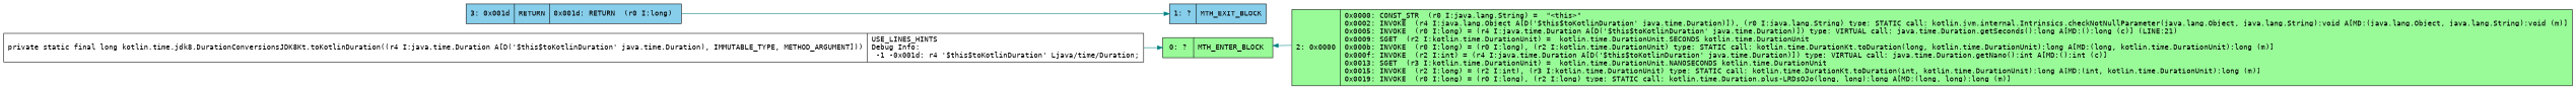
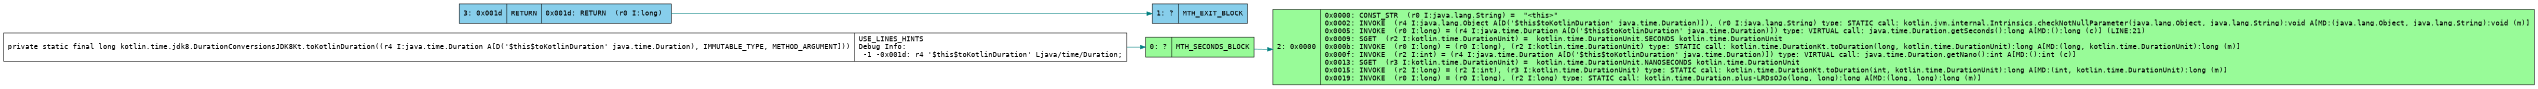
  digraph {
    fontname="DejaVu Sans Mono"
    rankdir=LR
    node [fillcolor=palegreen fontname="DejaVu Sans Mono" shape=record style=filled]
    edge [color=teal fontname="DejaVu Sans Mono"]
-   n1 [label="{0\:\ ?|MTH_ENTER_BLOCK\l}"]
+   n1 [label="{0\:\ ?|MTH_SECONDS_BLOCK\l}"]
    n2 [label="{2\:\ 0x0000|0x0000: CONST_STR  (r0 I:java.lang.String) =  \"\<this\>\" \l0x0002: INVOKE  (r4 I:java.lang.Object A[D('$this$toKotlinDuration' java.time.Duration)]), (r0 I:java.lang.String) type: STATIC call: kotlin.jvm.internal.Intrinsics.checkNotNullParameter(java.lang.Object, java.lang.String):void A[MD:(java.lang.Object, java.lang.String):void (m)]\l0x0005: INVOKE  (r0 I:long) = (r4 I:java.time.Duration A[D('$this$toKotlinDuration' java.time.Duration)]) type: VIRTUAL call: java.time.Duration.getSeconds():long A[MD:():long (c)] (LINE:21)\l0x0009: SGET  (r2 I:kotlin.time.DurationUnit) =  kotlin.time.DurationUnit.SECONDS kotlin.time.DurationUnit \l0x000b: INVOKE  (r0 I:long) = (r0 I:long), (r2 I:kotlin.time.DurationUnit) type: STATIC call: kotlin.time.DurationKt.toDuration(long, kotlin.time.DurationUnit):long A[MD:(long, kotlin.time.DurationUnit):long (m)]\l0x000f: INVOKE  (r2 I:int) = (r4 I:java.time.Duration A[D('$this$toKotlinDuration' java.time.Duration)]) type: VIRTUAL call: java.time.Duration.getNano():int A[MD:():int (c)]\l0x0013: SGET  (r3 I:kotlin.time.DurationUnit) =  kotlin.time.DurationUnit.NANOSECONDS kotlin.time.DurationUnit \l0x0015: INVOKE  (r2 I:long) = (r2 I:int), (r3 I:kotlin.time.DurationUnit) type: STATIC call: kotlin.time.DurationKt.toDuration(int, kotlin.time.DurationUnit):long A[MD:(int, kotlin.time.DurationUnit):long (m)]\l0x0019: INVOKE  (r0 I:long) = (r0 I:long), (r2 I:long) type: STATIC call: kotlin.time.Duration.plus\-LRDsOJo(long, long):long A[MD:(long, long):long (m)]\l}"]
    n3 [fillcolor=skyblue label="{3\:\ 0x001d|RETURN\l|0x001d: RETURN  (r0 I:long) \l}"]
    n4 [fillcolor=skyblue label="{1\:\ ?|MTH_EXIT_BLOCK\l}"]
    n5 [fillcolor=white label="{private static final long kotlin.time.jdk8.DurationConversionsJDK8Kt.toKotlinDuration((r4 I:java.time.Duration A[D('$this$toKotlinDuration' java.time.Duration), IMMUTABLE_TYPE, METHOD_ARGUMENT]))  | USE_LINES_HINTS\lDebug Info:\l  \-1 \-0x001d: r4 '$this$toKotlinDuration' Ljava\/time\/Duration;\l}"]
-   n2 -> n1
+   n1 -> n2
    n3 -> n4
    n5 -> n1
  }
